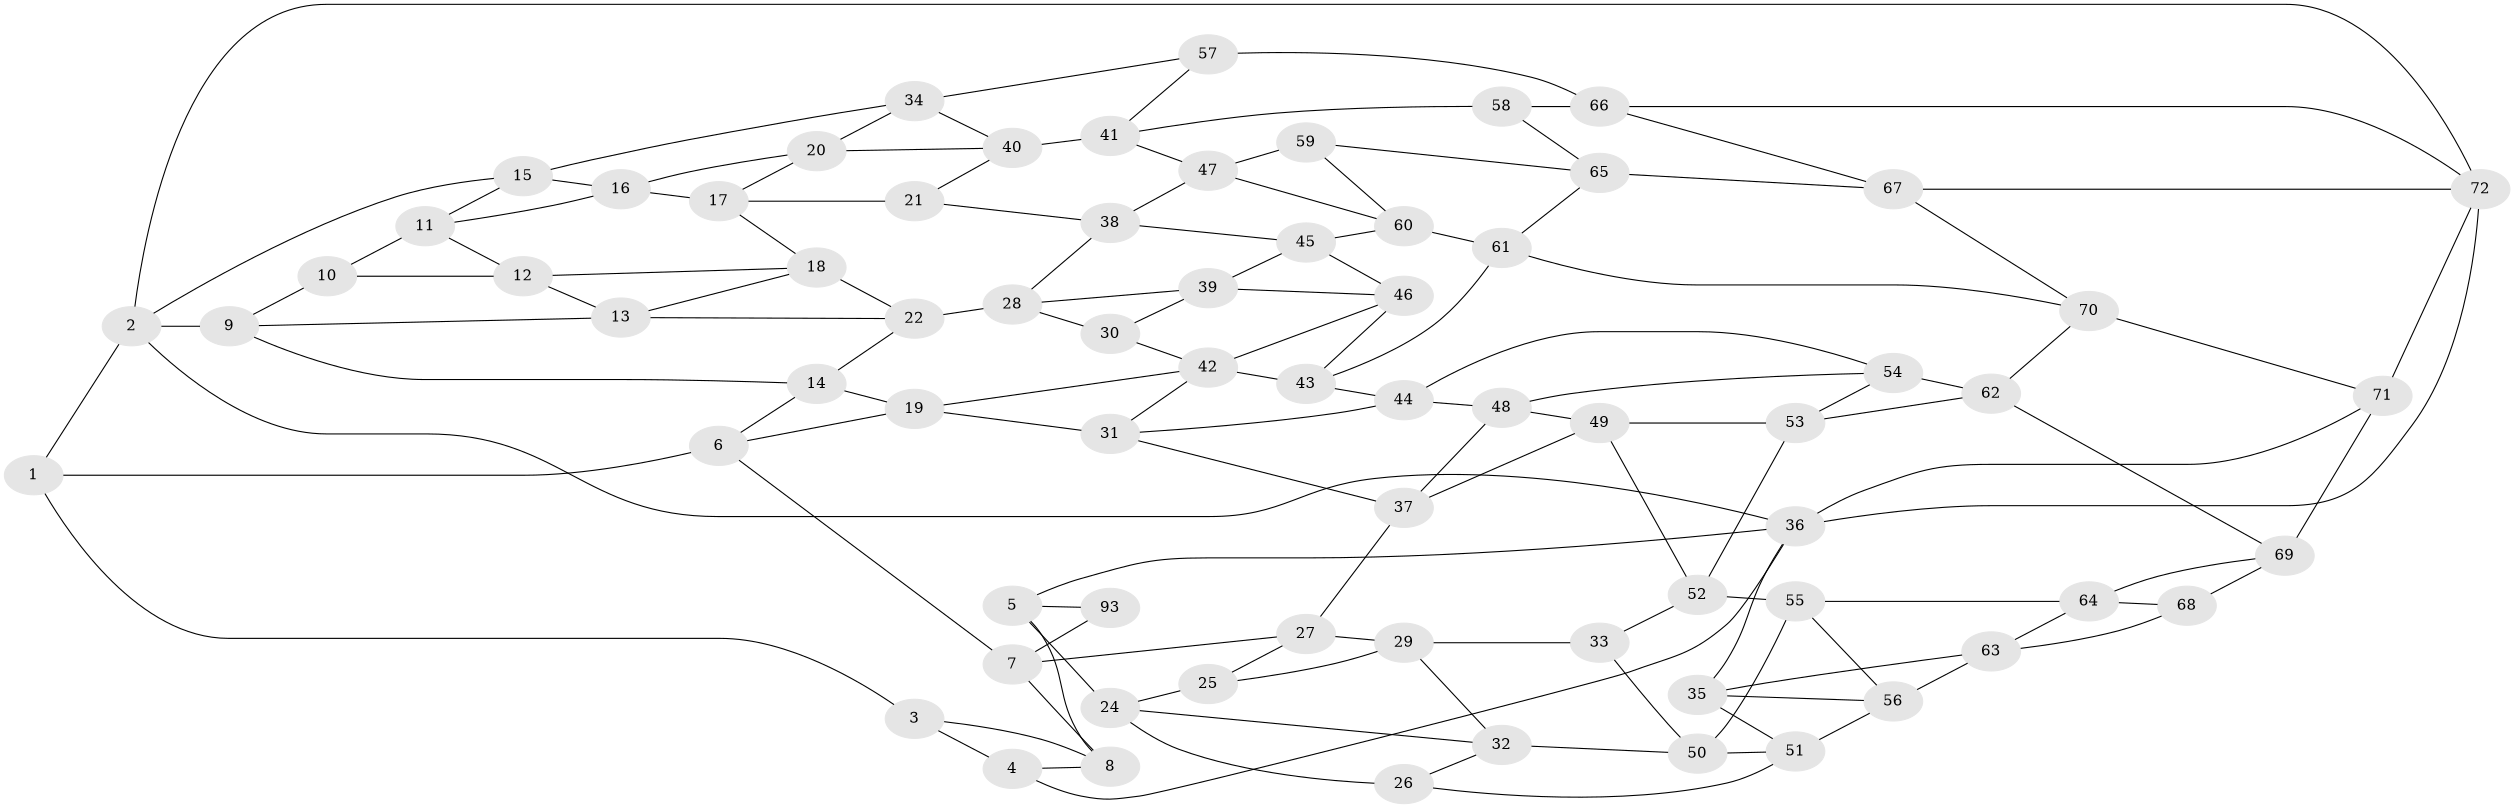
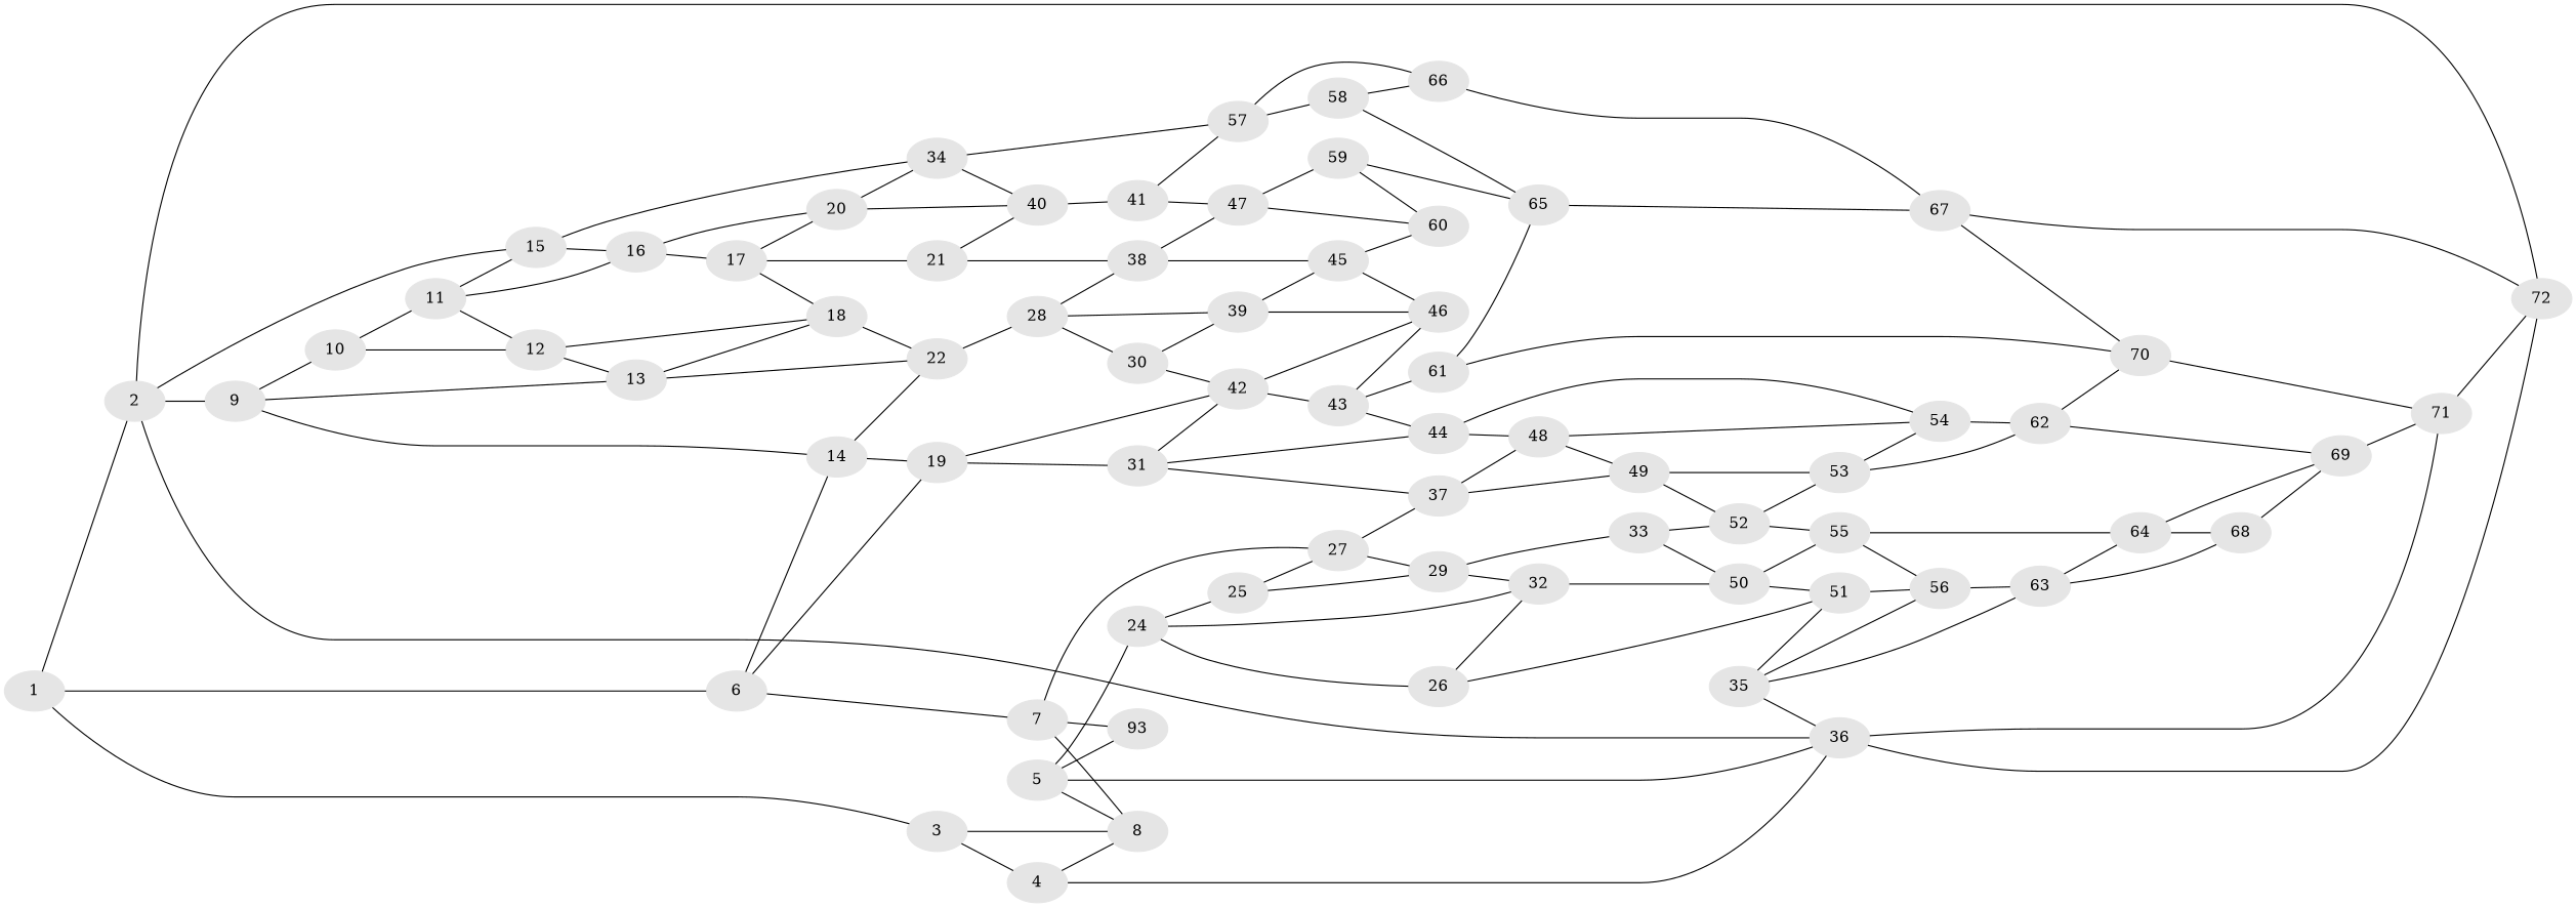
  graph {
    rankdir=LR
    node [color=gray90 style=filled]
    edge [weight=1.0]
    1
    2
    3
    6
    9
    15
    36
    72
    4
    8
    7
    14
    19
    10
    13
    16
    34
    71
    5
    n20 [label=93]
    24
    25
    26
    32
    27
    22
    31
    42
    29
    37
    11
    12
    18
    17
    20
    28
    40
    57
    21
    38
    44
    46
    43
    41
    45
    47
    30
    39
    51
    50
    33
    56
    48
    49
    52
    54
    55
    53
    58
    66
    35
    63
    64
    68
    60
    59
    61
    65
    70
    62
    69
    67
    1 -- 2
    1 -- 3
    1 -- 6
    2 -- 9
    2 -- 15
    2 -- 36
    2 -- 72
    3 -- 4
    3 -- 8
    6 -- 7
    6 -- 14
    6 -- 19
    9 -- 14
    9 -- 10
    9 -- 13
    15 -- 16
    15 -- 34
    36 -- 72
    36 -- 71
    4 -- 36
    4 -- 8
    7 -- 8
    7 -- n20
    7 -- 27
    14 -- 19
    14 -- 22
    19 -- 31
    19 -- 42
    10 -- 11
    10 -- 12
    13 -- 22
    13 -- 18
    16 -- 17
    16 -- 20
    34 -- 40
    34 -- 57
    71 -- 72
    5 -- 36
    5 -- 8
    5 -- n20
    5 -- 24
    24 -- 25
    24 -- 26
    24 -- 32
    25 -- 27
    25 -- 29
    26 -- 32
    26 -- 51
    32 -- 50
    27 -- 29
    27 -- 37
    22 -- 28
    31 -- 42
    31 -- 37
    31 -- 44
    42 -- 46
    42 -- 43
    29 -- 32
    29 -- 33
    37 -- 48
    37 -- 49
    11 -- 15
    11 -- 16
    11 -- 12
    12 -- 13
    12 -- 18
    18 -- 22
    17 -- 18
    17 -- 20
    17 -- 21
    20 -- 34
    20 -- 40
    28 -- 38
    28 -- 30
    28 -- 39
    40 -- 41
-   41 -- 58
+   57 -- 58
    57 -- 66
    21 -- 40
    21 -- 38
    38 -- 45
    38 -- 47
    44 -- 48
    44 -- 54
    43 -- 44
    43 -- 46
    43 -- 61
    41 -- 57
    41 -- 47
    45 -- 46
    45 -- 60
    47 -- 60
    47 -- 59
    30 -- 42 [weight=2.0]
    30 -- 39
    39 -- 46
    39 -- 45
    51 -- 56
    50 -- 51
    50 -- 55
    33 -- 50
    33 -- 52
    56 -- 63
    48 -- 49
    48 -- 54
    49 -- 52
    49 -- 53
    52 -- 55
    52 -- 53
    54 -- 62
    55 -- 56
    55 -- 64
    53 -- 54
    53 -- 62
    58 -- 66
    58 -- 65
-   66 -- 72
    66 -- 67
    35 -- 36
    35 -- 51
    35 -- 56
    35 -- 63
    63 -- 64
    63 -- 68
    64 -- 68
    64 -- 69
    68 -- 69
-   60 -- 61
    59 -- 60
    59 -- 65
    61 -- 65
    61 -- 70
    65 -- 67
    70 -- 71
    62 -- 70
    62 -- 69
    69 -- 71
    67 -- 72
    67 -- 70
  }
